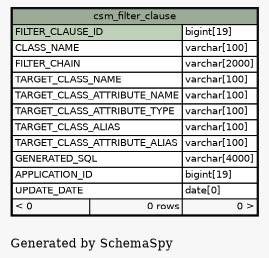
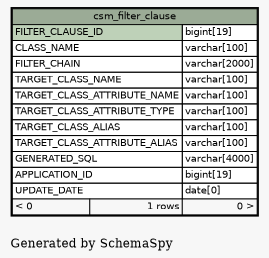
  digraph {
    bgcolor="#f7f7f7"
    label="\nGenerated by SchemaSpy"
    labeljust=l
    rankdir=RL
-   n1 [fontname=Helvetica fontsize=11 label=<     <TABLE BORDER="2" CELLBORDER="1" CELLSPACING="0" BGCOLOR="#ffffff">       <TR><TD PORT="csm_filter_clause.heading" COLSPAN="3" BGCOLOR="#9bab96" ALIGN="CENTER">csm_filter_clause</TD></TR>       <TR><TD PORT="FILTER_CLAUSE_ID" COLSPAN="2" BGCOLOR="#bed1b8" ALIGN="LEFT">FILTER_CLAUSE_ID</TD><TD PORT="FILTER_CLAUSE_ID.type" ALIGN="LEFT">bigint[19]</TD></TR>       <TR><TD PORT="CLASS_NAME" COLSPAN="2" ALIGN="LEFT">CLASS_NAME</TD><TD PORT="CLASS_NAME.type" ALIGN="LEFT">varchar[100]</TD></TR>       <TR><TD PORT="FILTER_CHAIN" COLSPAN="2" ALIGN="LEFT">FILTER_CHAIN</TD><TD PORT="FILTER_CHAIN.type" ALIGN="LEFT">varchar[2000]</TD></TR>       <TR><TD PORT="TARGET_CLASS_NAME" COLSPAN="2" ALIGN="LEFT">TARGET_CLASS_NAME</TD><TD PORT="TARGET_CLASS_NAME.type" ALIGN="LEFT">varchar[100]</TD></TR>       <TR><TD PORT="TARGET_CLASS_ATTRIBUTE_NAME" COLSPAN="2" ALIGN="LEFT">TARGET_CLASS_ATTRIBUTE_NAME</TD><TD PORT="TARGET_CLASS_ATTRIBUTE_NAME.type" ALIGN="LEFT">varchar[100]</TD></TR>       <TR><TD PORT="TARGET_CLASS_ATTRIBUTE_TYPE" COLSPAN="2" ALIGN="LEFT">TARGET_CLASS_ATTRIBUTE_TYPE</TD><TD PORT="TARGET_CLASS_ATTRIBUTE_TYPE.type" ALIGN="LEFT">varchar[100]</TD></TR>       <TR><TD PORT="TARGET_CLASS_ALIAS" COLSPAN="2" ALIGN="LEFT">TARGET_CLASS_ALIAS</TD><TD PORT="TARGET_CLASS_ALIAS.type" ALIGN="LEFT">varchar[100]</TD></TR>       <TR><TD PORT="TARGET_CLASS_ATTRIBUTE_ALIAS" COLSPAN="2" ALIGN="LEFT">TARGET_CLASS_ATTRIBUTE_ALIAS</TD><TD PORT="TARGET_CLASS_ATTRIBUTE_ALIAS.type" ALIGN="LEFT">varchar[100]</TD></TR>       <TR><TD PORT="GENERATED_SQL" COLSPAN="2" ALIGN="LEFT">GENERATED_SQL</TD><TD PORT="GENERATED_SQL.type" ALIGN="LEFT">varchar[4000]</TD></TR>       <TR><TD PORT="APPLICATION_ID" COLSPAN="2" ALIGN="LEFT">APPLICATION_ID</TD><TD PORT="APPLICATION_ID.type" ALIGN="LEFT">bigint[19]</TD></TR>       <TR><TD PORT="UPDATE_DATE" COLSPAN="2" ALIGN="LEFT">UPDATE_DATE</TD><TD PORT="UPDATE_DATE.type" ALIGN="LEFT">date[0]</TD></TR>       <TR><TD ALIGN="LEFT" BGCOLOR="#f7f7f7">&lt; 0</TD><TD ALIGN="RIGHT" BGCOLOR="#f7f7f7">0 rows</TD><TD ALIGN="RIGHT" BGCOLOR="#f7f7f7">0 &gt;</TD></TR>     </TABLE>> shape=plaintext]
+   n1 [fontname=Helvetica fontsize=11 label=<     <TABLE BORDER="2" CELLBORDER="1" CELLSPACING="0" BGCOLOR="#ffffff">       <TR><TD PORT="csm_filter_clause.heading" COLSPAN="3" BGCOLOR="#9bab96" ALIGN="CENTER">csm_filter_clause</TD></TR>       <TR><TD PORT="FILTER_CLAUSE_ID" COLSPAN="2" BGCOLOR="#bed1b8" ALIGN="LEFT">FILTER_CLAUSE_ID</TD><TD PORT="FILTER_CLAUSE_ID.type" ALIGN="LEFT">bigint[19]</TD></TR>       <TR><TD PORT="CLASS_NAME" COLSPAN="2" ALIGN="LEFT">CLASS_NAME</TD><TD PORT="CLASS_NAME.type" ALIGN="LEFT">varchar[100]</TD></TR>       <TR><TD PORT="FILTER_CHAIN" COLSPAN="2" ALIGN="LEFT">FILTER_CHAIN</TD><TD PORT="FILTER_CHAIN.type" ALIGN="LEFT">varchar[2000]</TD></TR>       <TR><TD PORT="TARGET_CLASS_NAME" COLSPAN="2" ALIGN="LEFT">TARGET_CLASS_NAME</TD><TD PORT="TARGET_CLASS_NAME.type" ALIGN="LEFT">varchar[100]</TD></TR>       <TR><TD PORT="TARGET_CLASS_ATTRIBUTE_NAME" COLSPAN="2" ALIGN="LEFT">TARGET_CLASS_ATTRIBUTE_NAME</TD><TD PORT="TARGET_CLASS_ATTRIBUTE_NAME.type" ALIGN="LEFT">varchar[100]</TD></TR>       <TR><TD PORT="TARGET_CLASS_ATTRIBUTE_TYPE" COLSPAN="2" ALIGN="LEFT">TARGET_CLASS_ATTRIBUTE_TYPE</TD><TD PORT="TARGET_CLASS_ATTRIBUTE_TYPE.type" ALIGN="LEFT">varchar[100]</TD></TR>       <TR><TD PORT="TARGET_CLASS_ALIAS" COLSPAN="2" ALIGN="LEFT">TARGET_CLASS_ALIAS</TD><TD PORT="TARGET_CLASS_ALIAS.type" ALIGN="LEFT">varchar[100]</TD></TR>       <TR><TD PORT="TARGET_CLASS_ATTRIBUTE_ALIAS" COLSPAN="2" ALIGN="LEFT">TARGET_CLASS_ATTRIBUTE_ALIAS</TD><TD PORT="TARGET_CLASS_ATTRIBUTE_ALIAS.type" ALIGN="LEFT">varchar[100]</TD></TR>       <TR><TD PORT="GENERATED_SQL" COLSPAN="2" ALIGN="LEFT">GENERATED_SQL</TD><TD PORT="GENERATED_SQL.type" ALIGN="LEFT">varchar[4000]</TD></TR>       <TR><TD PORT="APPLICATION_ID" COLSPAN="2" ALIGN="LEFT">APPLICATION_ID</TD><TD PORT="APPLICATION_ID.type" ALIGN="LEFT">bigint[19]</TD></TR>       <TR><TD PORT="UPDATE_DATE" COLSPAN="2" ALIGN="LEFT">UPDATE_DATE</TD><TD PORT="UPDATE_DATE.type" ALIGN="LEFT">date[0]</TD></TR>       <TR><TD ALIGN="LEFT" BGCOLOR="#f7f7f7">&lt; 0</TD><TD ALIGN="RIGHT" BGCOLOR="#f7f7f7">1 rows</TD><TD ALIGN="RIGHT" BGCOLOR="#f7f7f7">0 &gt;</TD></TR>     </TABLE>> shape=plaintext]
  }
